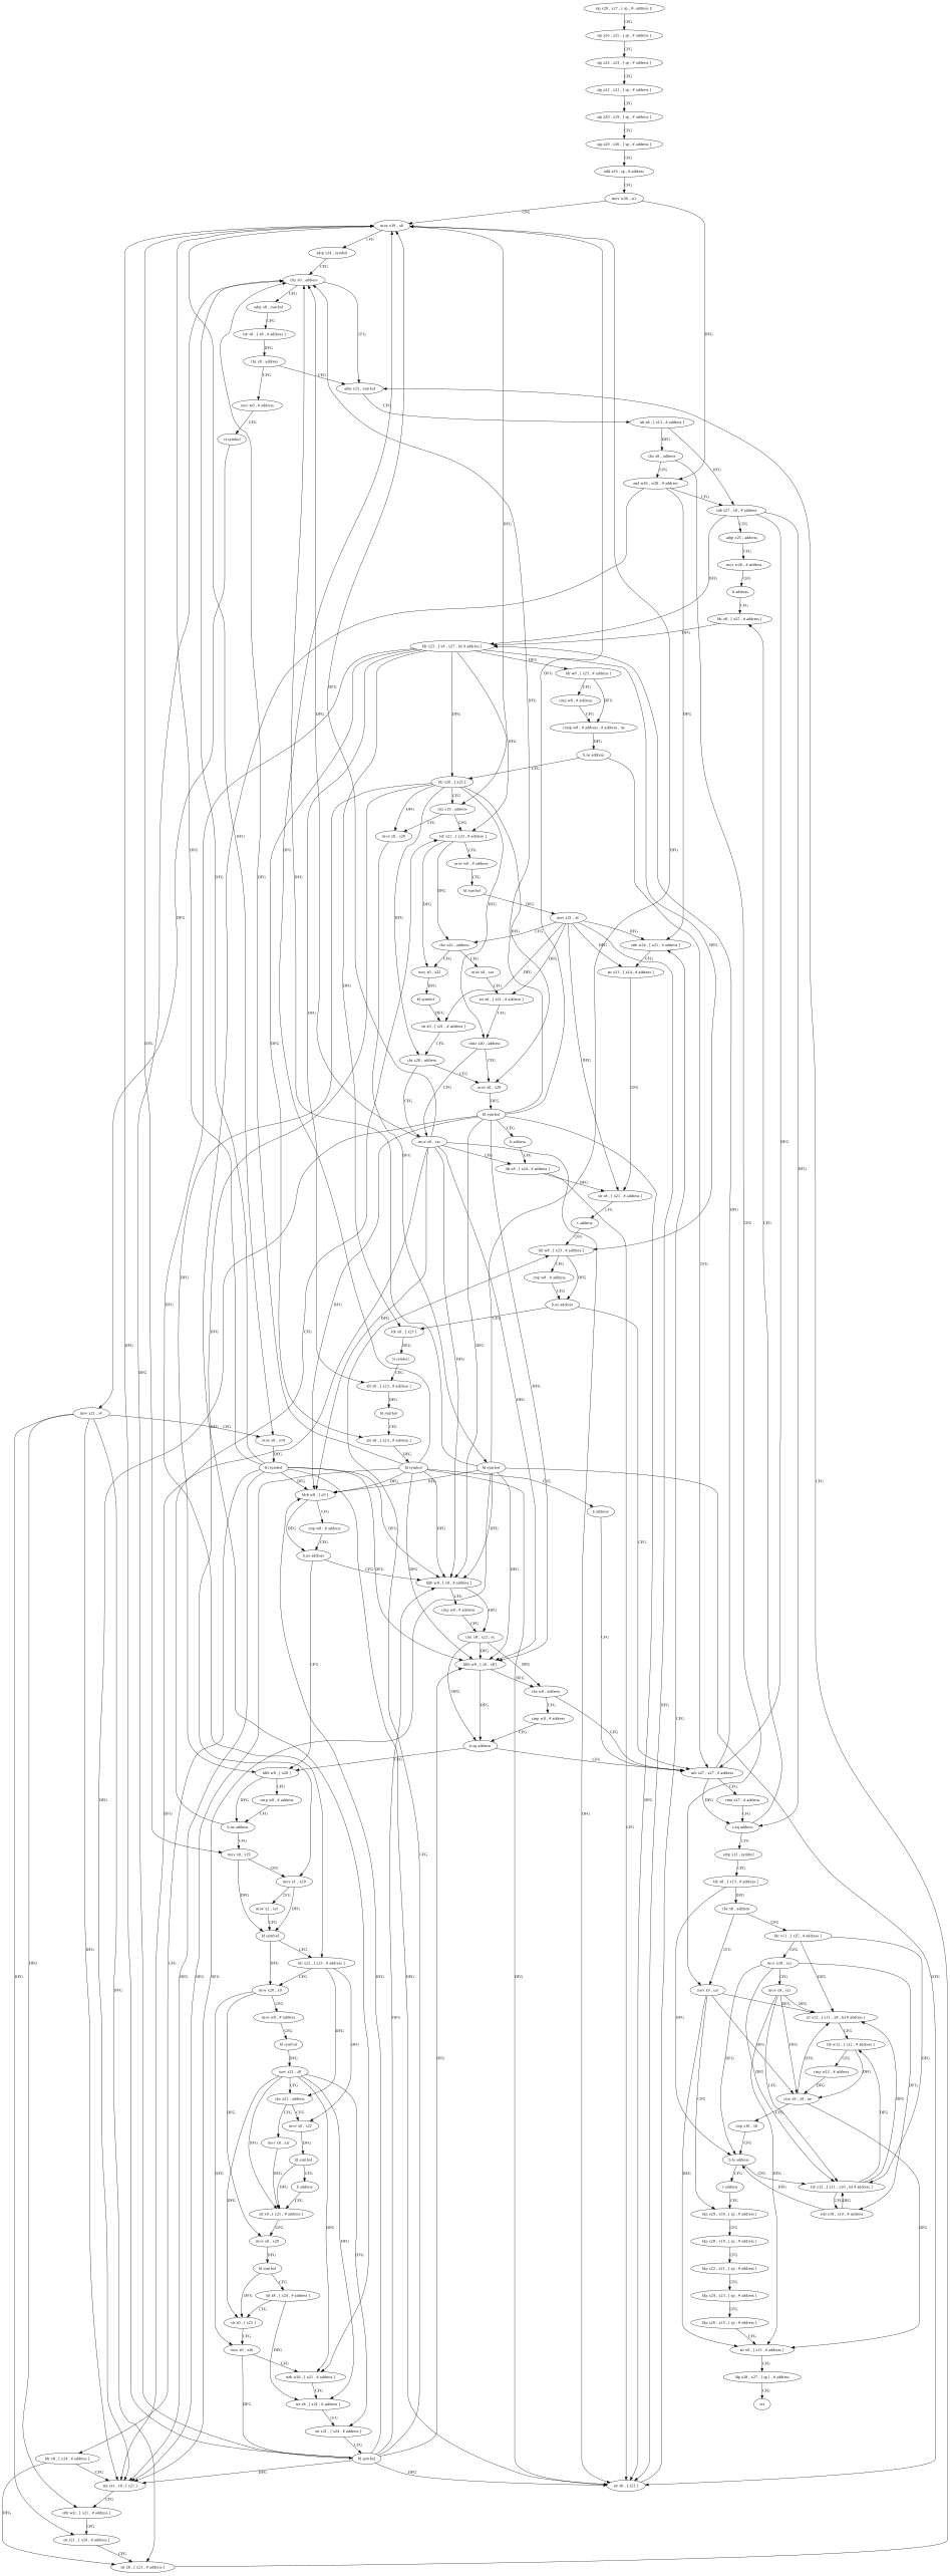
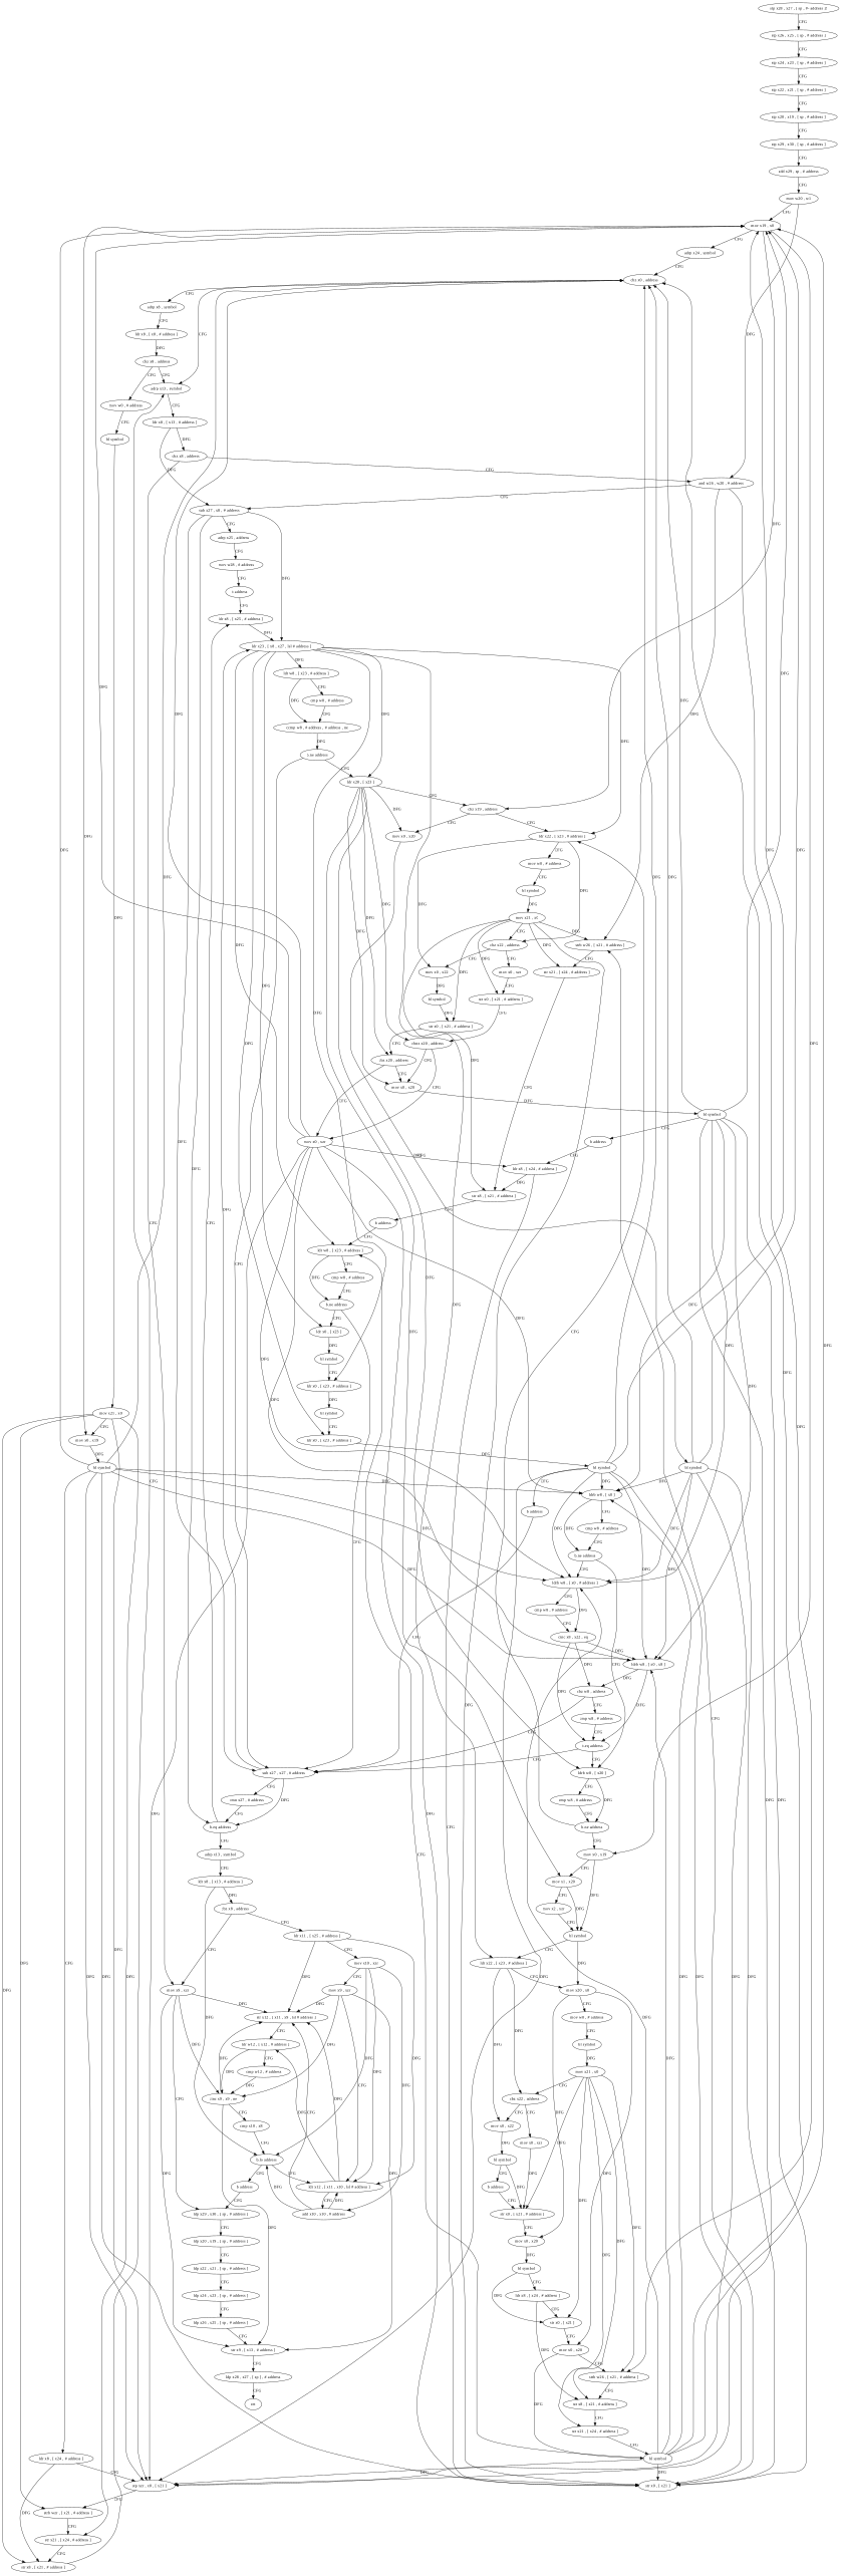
  digraph {
    fontname="Liberation Serif"
    node [fontname="Liberation Serif"]
    edge [fontname="Liberation Serif"]
    n1 [label="stp x28 , x27 , [ sp , #- address ]!"]
    n2 [label="stp x26 , x25 , [ sp , # address ]"]
    n3 [label="stp x24 , x23 , [ sp , # address ]"]
    n4 [label="stp x22 , x21 , [ sp , # address ]"]
    n5 [label="stp x20 , x19 , [ sp , # address ]"]
    n6 [label="stp x29 , x30 , [ sp , # address ]"]
    n7 [label="add x29 , sp , # address"]
    n8 [label="mov w20 , w1"]
    n9 [label="mov x19 , x0"]
    n10 [label="and w26 , w20 , # address"]
    n11 [label="adrp x24 , symbol"]
    n12 [label="mov x0 , x19"]
    n13 [label="cbz x19 , address"]
    n14 [label="mov x0 , x19"]
    n15 [label="sub x27 , x8 , # address"]
    n16 [label="strb w26 , [ x21 , # address ]"]
    n17 [label="strb w26 , [ x21 , # address ]"]
    n18 [label="cbz x0 , address"]
    n19 [label="bl symbol"]
    n20 [label="ldr x22 , [ x23 , # address ]"]
    n21 [label="mov x0 , x20"]
    n22 [label="mov x1 , x20"]
    n23 [label="bl symbol"]
    n24 [label="adrp x13 , symbol"]
    n25 [label="adrp x8 , symbol"]
    n26 [label="ldr x8 , [ x13 , # address ]"]
    n27 [label="ldr x8 , [ x8 , # address ]"]
    n28 [label="cbz x8 , address"]
    n29 [label="cbz x8 , address"]
    n30 [label="mov x9 , xzr"]
    n31 [label="adrp x25 , address"]
    n32 [label="ldr x23 , [ x8 , x27 , lsl # address ]"]
    n33 [label="sub x27 , x27 , # address"]
    n34 [label="b.eq address"]
    n35 [label="ldp x29 , x30 , [ sp , # address ]"]
    n36 [label="str x12 , [ x11 , x9 , lsl # address ]"]
    n37 [label="cinc x9 , x9 , ne"]
    n38 [label="str x9 , [ x13 , # address ]"]
    n39 [label="ldp x20 , x19 , [ sp , # address ]"]
    n40 [label="ldr w12 , [ x12 , # address ]"]
    n41 [label="cmp x10 , x8"]
    n42 [label="ldp x28 , x27 , [ sp ] , # address"]
    n43 [label="str x21 , [ x24 , # address ]"]
    n44 [label="str x8 , [ x21 , # address ]"]
    n45 [label="mov w0 , # address"]
    n46 [label="bl symbol"]
    n47 [label="mov x21 , x0"]
    n48 [label="ldp x22 , x21 , [ sp , # address ]"]
    n49 [label="mov w28 , # address"]
    n50 [label="ldr w8 , [ x23 , # address ]"]
    n51 [label="ldr x20 , [ x23 ]"]
    n52 [label="ldr x22 , [ x23 , # address ]"]
    n53 [label="ldr w8 , [ x23 , # address ]"]
    n54 [label="ldr x0 , [ x23 ]"]
    n55 [label="ldr x0 , [ x23 , # address ]"]
    n56 [label="ldr x0 , [ x23 , # address ]"]
    n57 [label="cmn x27 , # address"]
    n58 [label="ldr x8 , [ x25 , # address ]"]
    n59 [label="adrp x13 , symbol"]
    n60 [label="b address"]
    n61 [label="stp xzr , x0 , [ x21 ]"]
    n62 [label="strb wzr , [ x21 , # address ]"]
    n63 [label="str x21 , [ x24 , # address ]"]
    n64 [label="str x8 , [ x21 , # address ]"]
    n65 [label="ldr x8 , [ x24 , # address ]"]
    n66 [label="ldrb w8 , [ x0 ]"]
    n67 [label="ldrb w8 , [ x0 , # address ]"]
    n68 [label="ldrb w8 , [ x0 , x8 ]"]
    n69 [label="str x0 , [ x21 ]"]
    n70 [label="cmp w8 , # address"]
    n71 [label="b.ne address"]
    n72 [label="cmp w8 , # address"]
    n73 [label="cinc x8 , x22 , eq"]
    n74 [label="cbz w8 , address"]
    n75 [label="b.eq address"]
    n76 [label="cmp w8 , # address"]
    n77 [label="ccmp w8 , # address , # address , ne"]
    n78 [label="ldrb w8 , [ x20 ]"]
    n79 [label="cbnz x20 , address"]
    n80 [label="mov x0 , x20"]
    n81 [label="cbz x20 , address"]
    n82 [label="mov w0 , # address"]
    n83 [label="cbz x22 , address"]
    n84 [label="mov x0 , x22"]
    n85 [label="mov x20 , x0"]
    n86 [label="cbz x22 , address"]
    n87 [label="mov x0 , x22"]
    n88 [label="cmp w8 , # address"]
    n89 [label="b.ne address"]
    n90 [label="bl symbol"]
    n91 [label="bl symbol"]
    n92 [label="bl symbol"]
    n93 [label="b.ne address"]
    n94 [label="bl symbol"]
    n95 [label="cmp w8 , # address"]
    n96 [label="b.ne address"]
    n97 [label="mov x0 , xzr"]
    n98 [label="bl symbol"]
    n99 [label="mov x2 , xzr"]
    n100 [label="ldr x8 , [ x13 , # address ]"]
    n101 [label="cbz x8 , address"]
    n102 [label="b.lo address"]
    n103 [label="bl symbol"]
    n104 [label="mov x0 , xzr"]
    n105 [label="bl symbol"]
    n106 [label="ldr x11 , [ x25 , # address ]"]
    n107 [label="ldr x12 , [ x11 , x10 , lsl # address ]"]
    n108 [label="b address"]
    n109 [label="mov x10 , xzr"]
    n110 [label="mov x9 , xzr"]
    n111 [label="add x10 , x10 , # address"]
    n112 [label="mov x21 , x0"]
    n113 [label="str x0 , [ x21 , # address ]"]
    n114 [label="str x0 , [ x21 , # address ]"]
    n115 [label="str x8 , [ x21 , # address ]"]
    n116 [label="b address"]
    n117 [label="cmp w12 , # address"]
    n118 [label="ldr x8 , [ x24 , # address ]"]
    n119 [label="b address"]
    n120 [label="cmp w8 , # address"]
    n121 [label="mov w0 , # address"]
    n122 [label="mov x0 , x20"]
    n123 [label="mov x0 , x20"]
    n124 [label="mov x0 , xzr"]
    n125 [label="bl symbol"]
    n126 [label="bl symbol"]
    n127 [label="bl symbol"]
    n128 [label="bl symbol"]
    n129 [label="mov x21 , x0"]
    n130 [label="str x0 , [ x21 , # address ]"]
    n131 [label="str x0 , [ x21 ]"]
    n132 [label="str x21 , [ x24 , # address ]"]
    n133 [label="b address"]
    n134 [label="ldp x24 , x23 , [ sp , # address ]"]
    n135 [label="ldp x26 , x25 , [ sp , # address ]"]
    n136 [label=ret]
    n137 [label="b address"]
    n138 [label="ldr x8 , [ x24 , # address ]"]
    n1 -> n2 [label=CFG]
    n2 -> n3 [label=CFG]
    n3 -> n4 [label=CFG]
    n4 -> n5 [label=CFG]
    n5 -> n6 [label=CFG]
    n6 -> n7 [label=CFG]
    n7 -> n8 [label=CFG]
    n8 -> n9 [label=CFG]
    n8 -> n10 [label=DFG]
    n9 -> n11 [label=CFG]
    n9 -> n12 [label=DFG]
    n9 -> n13 [label=DFG]
    n9 -> n14 [label=DFG]
    n10 -> n15 [label=CFG]
    n10 -> n16 [label=DFG]
    n10 -> n17 [label=DFG]
    n11 -> n18 [label=CFG]
    n12 -> n19 [label=DFG]
    n13 -> n20 [label=CFG]
    n13 -> n21 [label=CFG]
    n14 -> n22 [label=CFG]
    n14 -> n23 [label=DFG]
    n15 -> n31 [label=CFG]
    n15 -> n32 [label=DFG]
    n15 -> n33 [label=DFG]
    n15 -> n34 [label=DFG]
    n16 -> n43 [label=CFG]
    n17 -> n44 [label=CFG]
    n18 -> n24 [label=CFG]
    n18 -> n25 [label=CFG]
    n19 -> n9 [label=DFG]
    n19 -> n18 [label=DFG]
    n19 -> n61 [label=DFG]
    n19 -> n65 [label=CFG]
    n19 -> n66 [label=DFG]
    n19 -> n67 [label=DFG]
    n19 -> n68 [label=DFG]
    n19 -> n69 [label=DFG]
    n20 -> n82 [label=CFG]
    n20 -> n83 [label=DFG]
    n20 -> n84 [label=DFG]
    n21 -> n94 [label=DFG]
    n22 -> n23 [label=DFG]
    n22 -> n99 [label=CFG]
    n23 -> n52 [label=CFG]
    n23 -> n85 [label=DFG]
    n24 -> n26 [label=CFG]
    n25 -> n27 [label=CFG]
    n26 -> n15 [label=DFG]
    n26 -> n28 [label=DFG]
    n27 -> n29 [label=DFG]
    n28 -> n10 [label=CFG]
    n28 -> n30 [label=CFG]
    n29 -> n24 [label=CFG]
    n29 -> n45 [label=CFG]
    n30 -> n35 [label=CFG]
    n30 -> n36 [label=DFG]
    n30 -> n37 [label=DFG]
    n30 -> n38 [label=DFG]
    n31 -> n49 [label=CFG]
    n32 -> n20 [label=DFG]
    n32 -> n50 [label=DFG]
    n32 -> n51 [label=DFG]
    n32 -> n52 [label=DFG]
    n32 -> n53 [label=DFG]
    n32 -> n54 [label=DFG]
    n32 -> n55 [label=DFG]
    n32 -> n56 [label=DFG]
    n33 -> n32 [label=DFG]
    n33 -> n34 [label=DFG]
    n33 -> n57 [label=CFG]
    n34 -> n58 [label=CFG]
    n34 -> n59 [label=CFG]
    n35 -> n39 [label=CFG]
    n36 -> n40 [label=CFG]
    n37 -> n36 [label=DFG]
    n37 -> n38 [label=DFG]
    n37 -> n41 [label=CFG]
    n38 -> n42 [label=CFG]
    n39 -> n48 [label=CFG]
    n40 -> n37 [label=DFG]
    n40 -> n117 [label=CFG]
    n41 -> n102 [label=CFG]
    n42 -> n136 [label=CFG]
    n43 -> n115 [label=CFG]
    n44 -> n132 [label=CFG]
    n45 -> n46 [label=CFG]
    n46 -> n47 [label=DFG]
    n47 -> n12 [label=CFG]
    n47 -> n61 [label=DFG]
    n47 -> n62 [label=DFG]
    n47 -> n63 [label=DFG]
    n47 -> n64 [label=DFG]
    n48 -> n134 [label=CFG]
    n49 -> n60 [label=CFG]
    n50 -> n76 [label=CFG]
    n50 -> n77 [label=DFG]
    n51 -> n13 [label=CFG]
    n51 -> n21 [label=DFG]
    n51 -> n22 [label=DFG]
    n51 -> n78 [label=DFG]
    n51 -> n79 [label=DFG]
    n51 -> n80 [label=DFG]
    n51 -> n81 [label=DFG]
    n52 -> n85 [label=CFG]
    n52 -> n86 [label=DFG]
    n52 -> n87 [label=DFG]
    n53 -> n88 [label=CFG]
    n53 -> n89 [label=DFG]
    n54 -> n90 [label=DFG]
    n55 -> n91 [label=DFG]
    n56 -> n92 [label=DFG]
    n57 -> n34 [label=CFG]
    n58 -> n32 [label=DFG]
    n59 -> n100 [label=CFG]
    n60 -> n58 [label=CFG]
    n61 -> n62 [label=CFG]
    n62 -> n63 [label=CFG]
    n63 -> n64 [label=CFG]
    n64 -> n24 [label=CFG]
    n65 -> n61 [label=CFG]
    n65 -> n64 [label=DFG]
    n66 -> n70 [label=CFG]
    n66 -> n71 [label=DFG]
    n67 -> n72 [label=CFG]
    n67 -> n73 [label=DFG]
    n68 -> n74 [label=DFG]
    n68 -> n75 [label=DFG]
    n69 -> n16 [label=CFG]
    n70 -> n71 [label=CFG]
    n71 -> n67 [label=CFG]
    n71 -> n78 [label=CFG]
    n72 -> n73 [label=CFG]
    n73 -> n68 [label=DFG]
    n73 -> n74 [label=DFG]
    n73 -> n75 [label=DFG]
    n74 -> n33 [label=CFG]
    n74 -> n120 [label=CFG]
    n75 -> n33 [label=CFG]
    n75 -> n78 [label=CFG]
    n76 -> n77 [label=CFG]
    n77 -> n93 [label=DFG]
    n78 -> n95 [label=CFG]
    n78 -> n96 [label=DFG]
    n79 -> n80 [label=CFG]
    n79 -> n97 [label=CFG]
    n80 -> n98 [label=DFG]
    n81 -> n80 [label=CFG]
    n81 -> n97 [label=CFG]
    n82 -> n103 [label=CFG]
    n83 -> n84 [label=CFG]
    n83 -> n104 [label=CFG]
    n84 -> n105 [label=DFG]
    n85 -> n121 [label=CFG]
    n85 -> n122 [label=DFG]
    n85 -> n123 [label=DFG]
    n86 -> n87 [label=CFG]
    n86 -> n124 [label=CFG]
    n87 -> n125 [label=DFG]
    n88 -> n89 [label=CFG]
    n89 -> n33 [label=CFG]
    n89 -> n54 [label=CFG]
    n90 -> n55 [label=CFG]
    n91 -> n56 [label=CFG]
    n92 -> n9 [label=DFG]
    n92 -> n18 [label=DFG]
    n92 -> n61 [label=DFG]
    n92 -> n66 [label=DFG]
    n92 -> n67 [label=DFG]
    n92 -> n68 [label=DFG]
    n92 -> n69 [label=DFG]
    n92 -> n137 [label=CFG]
    n93 -> n33 [label=CFG]
    n93 -> n51 [label=CFG]
    n94 -> n9 [label=DFG]
    n94 -> n18 [label=DFG]
    n94 -> n61 [label=DFG]
    n94 -> n66 [label=DFG]
    n94 -> n67 [label=DFG]
    n94 -> n68 [label=DFG]
    n94 -> n69 [label=DFG]
    n95 -> n96 [label=CFG]
    n96 -> n14 [label=CFG]
    n96 -> n20 [label=CFG]
    n97 -> n9 [label=DFG]
    n97 -> n18 [label=DFG]
    n97 -> n61 [label=DFG]
    n97 -> n66 [label=DFG]
    n97 -> n67 [label=DFG]
    n97 -> n68 [label=DFG]
    n97 -> n69 [label=DFG]
    n97 -> n118 [label=CFG]
    n98 -> n9 [label=DFG]
    n98 -> n18 [label=DFG]
    n98 -> n61 [label=DFG]
    n98 -> n66 [label=DFG]
    n98 -> n67 [label=DFG]
    n98 -> n68 [label=DFG]
    n98 -> n69 [label=DFG]
    n98 -> n119 [label=CFG]
    n99 -> n23 [label=CFG]
    n100 -> n101 [label=DFG]
    n100 -> n102 [label=DFG]
    n101 -> n30 [label=CFG]
    n101 -> n106 [label=CFG]
    n102 -> n107 [label=CFG]
    n102 -> n108 [label=CFG]
    n103 -> n112 [label=DFG]
    n104 -> n113 [label=CFG]
    n105 -> n114 [label=DFG]
    n106 -> n36 [label=DFG]
    n106 -> n107 [label=DFG]
    n106 -> n109 [label=CFG]
    n107 -> n36 [label=DFG]
    n107 -> n40 [label=DFG]
    n107 -> n111 [label=CFG]
    n108 -> n35 [label=CFG]
    n109 -> n102 [label=DFG]
    n109 -> n107 [label=DFG]
    n109 -> n110 [label=CFG]
    n109 -> n111 [label=DFG]
    n110 -> n36 [label=DFG]
    n110 -> n37 [label=DFG]
    n110 -> n38 [label=DFG]
    n110 -> n107 [label=CFG]
+   n111 -> n36 [label=CFG]
    n111 -> n102 [label=DFG]
    n111 -> n107 [label=DFG]
    n112 -> n16 [label=DFG]
    n112 -> n43 [label=DFG]
    n112 -> n69 [label=DFG]
    n112 -> n83 [label=CFG]
    n112 -> n113 [label=DFG]
    n112 -> n114 [label=DFG]
    n112 -> n115 [label=DFG]
    n113 -> n79 [label=CFG]
    n114 -> n81 [label=CFG]
    n115 -> n116 [label=CFG]
    n116 -> n53 [label=CFG]
    n117 -> n37 [label=DFG]
    n118 -> n69 [label=CFG]
    n118 -> n115 [label=DFG]
    n119 -> n118 [label=CFG]
    n120 -> n75 [label=CFG]
    n121 -> n126 [label=CFG]
    n122 -> n127 [label=DFG]
    n123 -> n17 [label=CFG]
    n123 -> n128 [label=DFG]
    n124 -> n130 [label=DFG]
    n125 -> n130 [label=DFG]
    n125 -> n133 [label=CFG]
    n126 -> n129 [label=DFG]
    n127 -> n131 [label=DFG]
    n127 -> n138 [label=CFG]
    n128 -> n9 [label=DFG]
    n128 -> n18 [label=DFG]
    n128 -> n53 [label=CFG]
    n128 -> n61 [label=DFG]
    n128 -> n66 [label=DFG]
    n128 -> n67 [label=DFG]
    n128 -> n68 [label=DFG]
    n128 -> n69 [label=DFG]
    n129 -> n17 [label=DFG]
    n129 -> n44 [label=DFG]
    n129 -> n86 [label=CFG]
    n129 -> n130 [label=DFG]
    n129 -> n131 [label=DFG]
    n129 -> n132 [label=DFG]
    n130 -> n122 [label=CFG]
    n131 -> n123 [label=CFG]
    n132 -> n128 [label=CFG]
    n133 -> n130 [label=CFG]
    n134 -> n135 [label=CFG]
    n135 -> n38 [label=CFG]
    n137 -> n33 [label=CFG]
    n138 -> n44 [label=DFG]
    n138 -> n131 [label=CFG]
  }
